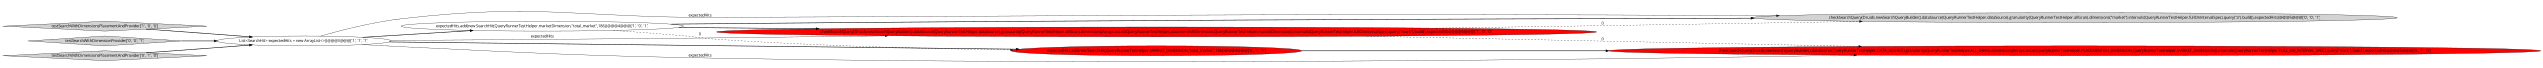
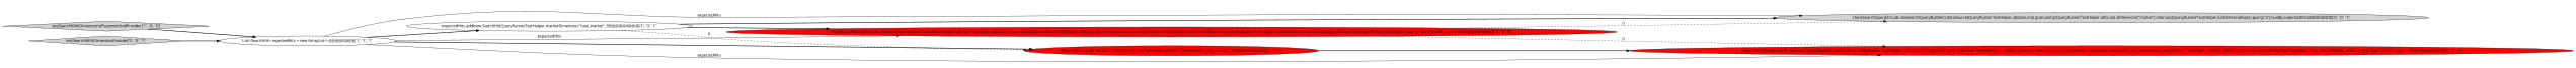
  digraph {
    rankdir=LR
    fontname="Open Sans"
    node [fillcolor=lightgray shape=ellipse style=filled fontname="Open Sans"]
    edge [style=bold fontname="Open Sans"]
    n1 [fillcolor=red label="checkSearchQuery(Druids.newSearchQueryBuilder().dataSource(QueryRunnerTestHelper.DATA_SOURCE).granularity(QueryRunnerTestHelper.ALL_GRAN).dimensions(Arrays.asList(QueryRunnerTestHelper.PLACEMENTISH_DIMENSION,QueryRunnerTestHelper.MARKET_DIMENSION)).intervals(QueryRunnerTestHelper.FULL_ON_INTERVAL_SPEC).query(\"mark\").build(),expectedHits)@@@5@@@['0', '1', '0']"]
    n2 [label="checkSearchQuery(Druids.newSearchQueryBuilder().dataSource(QueryRunnerTestHelper.dataSource).granularity(QueryRunnerTestHelper.allGran).dimensions(\"market\").intervals(QueryRunnerTestHelper.fullOnIntervalSpec).query(\"a\").build(),expectedHits)@@@5@@@['0', '0', '1']"]
    n3 [fillcolor=white label="expectedHits.add(new SearchHit(QueryRunnerTestHelper.marketDimension,\"total_market\",186))@@@4@@@['1', '0', '1']"]
    n4 [fillcolor=red label="checkSearchQuery(Druids.newSearchQueryBuilder().dataSource(QueryRunnerTestHelper.dataSource).granularity(QueryRunnerTestHelper.allGran).dimensions(Arrays.asList(QueryRunnerTestHelper.placementishDimension,QueryRunnerTestHelper.marketDimension)).intervals(QueryRunnerTestHelper.fullOnIntervalSpec).query(\"mark\").build(),expectedHits)@@@5@@@['1', '0', '0']"]
    n5 [fillcolor=red label="expectedHits.add(new SearchHit(QueryRunnerTestHelper.MARKET_DIMENSION,\"total_market\",186))@@@4@@@['0', '1', '0']"]
    n6 [label="testSearchWithDimensionsPlacementAndProvider['1', '0', '0']" shape=diamond]
    n7 [fillcolor=white label="List<SearchHit> expectedHits = new ArrayList<>()@@@3@@@['1', '1', '1']"]
    n8 [label="testSearchWithDimensionProvider['0', '0', '1']" shape=diamond]
-   n9 [label="testSearchWithDimensionsPlacementAndProvider['0', '1', '0']" shape=diamond]
    n3 -> n2
    n3 -> n4
    n3 -> n5 [label=0 style=dashed]
    n4 -> n1 [label=0 style=dashed]
    n4 -> n2 [label=0 style=dashed]
    n5 -> n1
    n6 -> n7
    n7 -> n1 [label=expectedHits style=solid]
    n7 -> n2 [label=expectedHits style=solid]
    n7 -> n3
    n7 -> n4 [label=expectedHits style=solid]
    n7 -> n5
    n8 -> n7
-   n9 -> n7
  }
